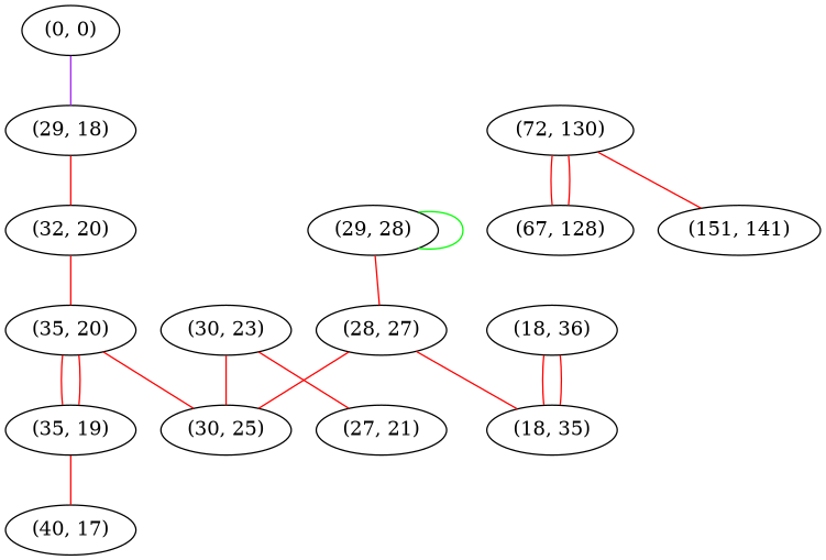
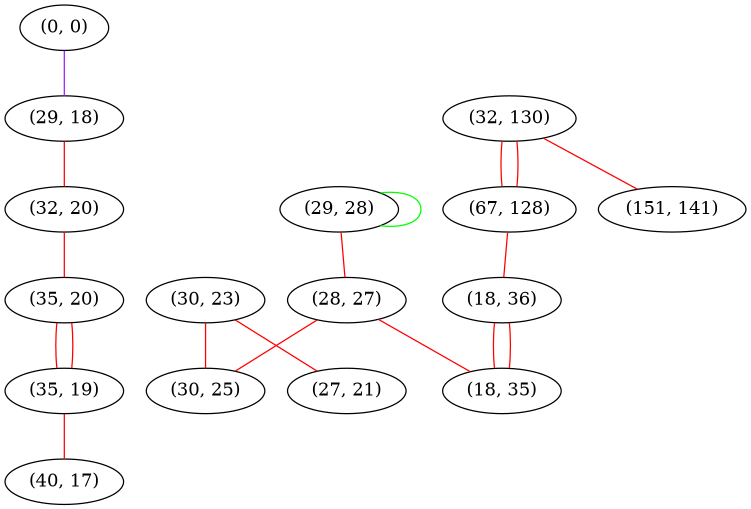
  graph {
    edge [color=red weight=1]
    "(29, 28)"
    "(28, 27)"
    "(30, 25)"
    "(18, 35)"
    "(0, 0)"
    "(29, 18)"
    "(32, 20)"
    "(35, 20)"
-   "(72, 130)"
+   "(72, 130)" [label="(32, 130)"]
    "(67, 128)"
    "(151, 141)"
    "(18, 36)"
    "(30, 23)"
    "(27, 21)"
    "(35, 19)"
    "(40, 17)"
    "(29, 28)" -- "(29, 28)" [color=green weight=2]
    "(29, 28)" -- "(28, 27)"
    "(28, 27)" -- "(30, 25)"
    "(28, 27)" -- "(18, 35)"
    "(0, 0)" -- "(29, 18)" [color=purple weight=4]
    "(29, 18)" -- "(32, 20)"
    "(32, 20)" -- "(35, 20)"
-   "(35, 20)" -- "(30, 25)"
    "(35, 20)" -- "(35, 19)"
    "(35, 20)" -- "(35, 19)"
    "(72, 130)" -- "(67, 128)"
    "(72, 130)" -- "(67, 128)"
    "(72, 130)" -- "(151, 141)"
+   "(67, 128)" -- "(18, 36)"
    "(18, 36)" -- "(18, 35)"
    "(18, 36)" -- "(18, 35)"
    "(30, 23)" -- "(30, 25)"
    "(30, 23)" -- "(27, 21)"
    "(35, 19)" -- "(40, 17)"
  }
